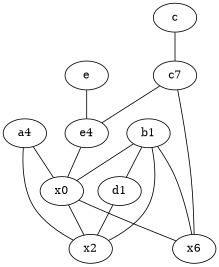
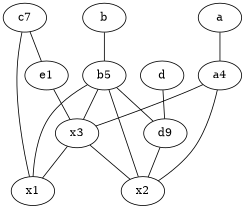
  graph {
    node [labelfontsize=50]
-   e
-   e1 [label=e4]
-   x0
-   b1
-   x1 [label=x6]
-   d1
+   e1
+   x0 [label=x3]
+   b
+   b1 [label=b5]
+   x1
+   d1 [label=d9]
    x2
    n9 [label=c7]
-   c
+   d
    n12 [label=a4]
-   e -- e1
+   a
    e1 -- x0
    x0 -- x1
    x0 -- x2
+   b -- b1
    b1 -- x0
    b1 -- x1
    b1 -- d1
    b1 -- x2
    d1 -- x2
    n9 -- e1
    n9 -- x1
-   c -- n9
+   d -- d1
    n12 -- x0
    n12 -- x2
+   a -- n12
  }
